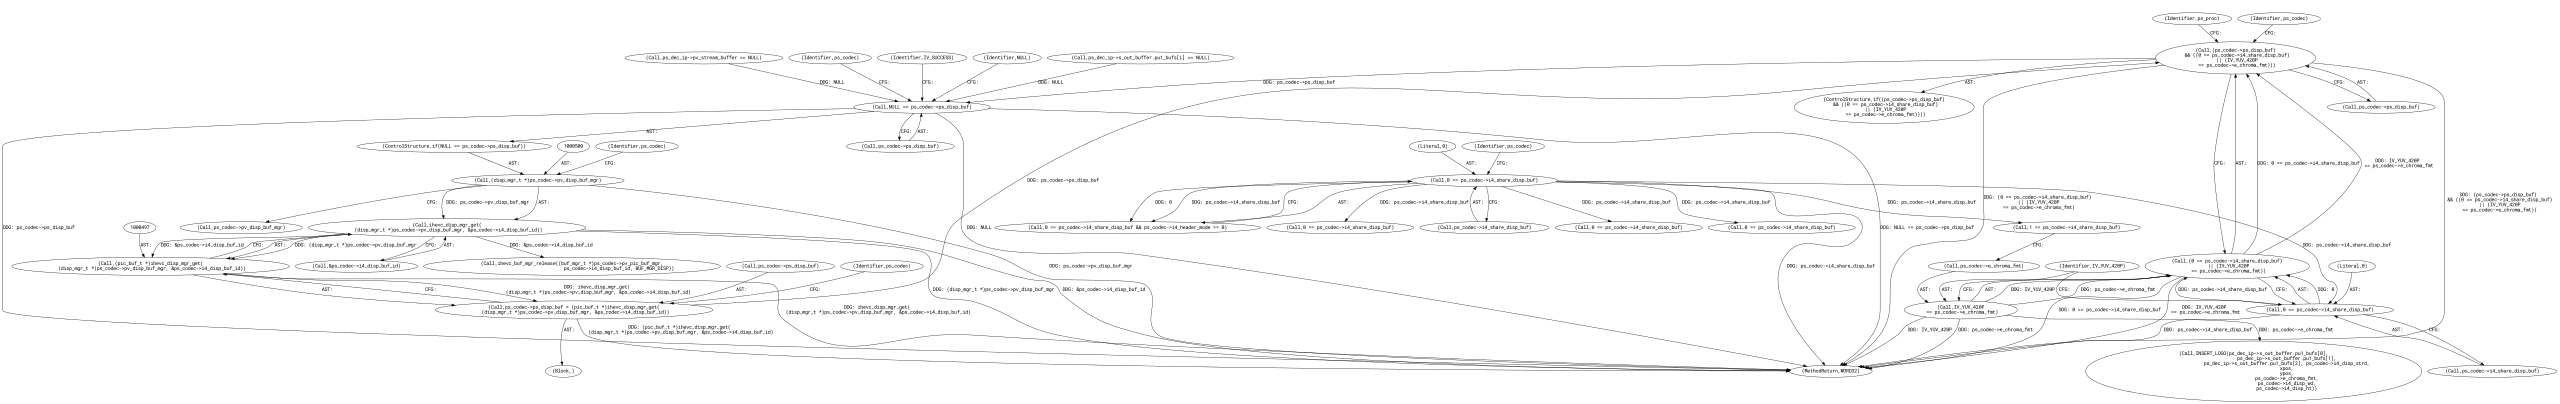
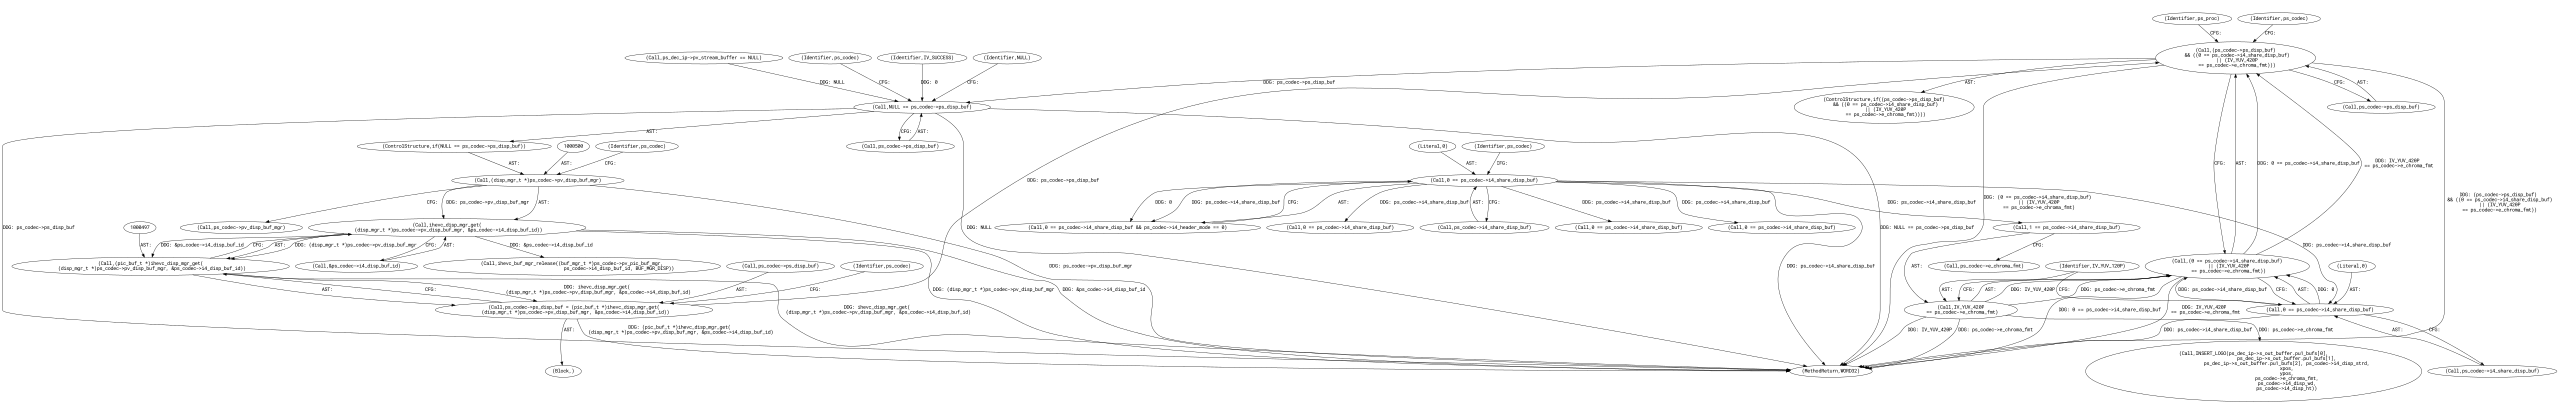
  digraph {
    fontname="Roboto Mono"
    node [fontname="Roboto Mono"]
    edge [fontname="Roboto Mono"]
    n1 [label="(Call,(ps_codec->ps_disp_buf)\n && ((0 == ps_codec->i4_share_disp_buf)\n || (IV_YUV_420P\n == ps_codec->e_chroma_fmt)))"]
    n2 [label="(Call,(0 == ps_codec->i4_share_disp_buf)\n || (IV_YUV_420P\n == ps_codec->e_chroma_fmt))"]
    n3 [label="(Call,NULL == ps_codec->ps_disp_buf)"]
    n4 [label="(Call,ps_codec->ps_disp_buf)"]
    n5 [label="(MethodReturn,WORD32)"]
    n6 [label="(ControlStructure,if((ps_codec->ps_disp_buf)\n && ((0 == ps_codec->i4_share_disp_buf)\n || (IV_YUV_420P\n == ps_codec->e_chroma_fmt))))"]
    n7 [label="(Call,0 == ps_codec->i4_share_disp_buf)"]
    n8 [label="(Call,IV_YUV_420P\n == ps_codec->e_chroma_fmt)"]
    n9 [label="(Call,ps_codec->ps_disp_buf)"]
    n10 [label="(ControlStructure,if(NULL == ps_codec->ps_disp_buf))"]
    n11 [label="(Call,ps_codec->ps_disp_buf = (pic_buf_t *)ihevc_disp_mgr_get(\n (disp_mgr_t *)ps_codec->pv_disp_buf_mgr, &ps_codec->i4_disp_buf_id))"]
    n12 [label="(Call,(pic_buf_t *)ihevc_disp_mgr_get(\n (disp_mgr_t *)ps_codec->pv_disp_buf_mgr, &ps_codec->i4_disp_buf_id))"]
    n13 [label="(Block,)"]
    n14 [label="(Call,ihevc_disp_mgr_get(\n (disp_mgr_t *)ps_codec->pv_disp_buf_mgr, &ps_codec->i4_disp_buf_id))"]
    n15 [label="(Call,&ps_codec->i4_disp_buf_id)"]
    n16 [label="(Call,ihevc_buf_mgr_release((buf_mgr_t *)ps_codec->pv_pic_buf_mgr,\n                                  ps_codec->i4_disp_buf_id, BUF_MGR_DISP))"]
    n17 [label="(Call,(disp_mgr_t *)ps_codec->pv_disp_buf_mgr)"]
    n18 [label="(Call,ps_codec->pv_disp_buf_mgr)"]
    n19 [label="(Call,ps_codec->i4_share_disp_buf)"]
    n20 [label="(Call,INSERT_LOGO(ps_dec_ip->s_out_buffer.pu1_bufs[0],\n                        ps_dec_ip->s_out_buffer.pu1_bufs[1],\n                        ps_dec_ip->s_out_buffer.pu1_bufs[2], ps_codec->i4_disp_strd,\n                        xpos,\n                        ypos,\n                        ps_codec->e_chroma_fmt,\n                        ps_codec->i4_disp_wd,\n                        ps_codec->i4_disp_ht))"]
    n21 [label="(Call,0 == ps_codec->i4_share_disp_buf)"]
    n22 [label="(Call,0 == ps_codec->i4_share_disp_buf && ps_codec->i4_header_mode == 0)"]
    n23 [label="(Call,0 == ps_codec->i4_share_disp_buf)"]
    n24 [label="(Call,ps_codec->i4_share_disp_buf)"]
    n25 [label="(Call,1 == ps_codec->i4_share_disp_buf)"]
    n26 [label="(Call,0 == ps_codec->i4_share_disp_buf)"]
    n27 [label="(Call,0 == ps_codec->i4_share_disp_buf)"]
    n28 [label="(Call,ps_codec->e_chroma_fmt)"]
    n29 [label="(Identifier,ps_codec)"]
    n30 [label="(Identifier,IV_SUCCESS)"]
-   n31 [label="(Identifier,IV_YUV_420P)"]
+   n31 [label="(Identifier,IV_YUV_120P)"]
    n32 [label="(Identifier,NULL)"]
    n33 [label="(Identifier,ps_proc)"]
    n34 [label="(Identifier,ps_codec)"]
    n35 [label="(Literal,0)"]
-   n36 [label="(Call,ps_dec_ip->s_out_buffer.pu1_bufs[i] == NULL)"]
    n37 [label="(Call,ps_dec_ip->pv_stream_buffer == NULL)"]
    n38 [label="(Literal,0)"]
    n39 [label="(Identifier,ps_codec)"]
    n40 [label="(Call,ps_codec->ps_disp_buf)"]
    n41 [label="(Identifier,ps_codec)"]
    n42 [label="(Identifier,ps_codec)"]
    1000497
    1000500
    n1 -> n2 [label="CFG: "]
    n1 -> n3 [label="DDG: ps_codec->ps_disp_buf"]
    n1 -> n4 [label="CFG: "]
    n1 -> n5 [label="DDG: (ps_codec->ps_disp_buf)\n && ((0 == ps_codec->i4_share_disp_buf)\n || (IV_YUV_420P\n == ps_codec->e_chroma_fmt))"]
    n1 -> n5 [label="DDG: (0 == ps_codec->i4_share_disp_buf)\n || (IV_YUV_420P\n == ps_codec->e_chroma_fmt)"]
    n1 -> n6 [label="AST: "]
    n2 -> n1 [label="AST: "]
    n2 -> n1 [label="DDG: 0 == ps_codec->i4_share_disp_buf"]
    n2 -> n1 [label="DDG: IV_YUV_420P\n == ps_codec->e_chroma_fmt"]
    n2 -> n5 [label="DDG: 0 == ps_codec->i4_share_disp_buf"]
    n2 -> n5 [label="DDG: IV_YUV_420P\n == ps_codec->e_chroma_fmt"]
    n2 -> n7 [label="CFG: "]
    n2 -> n8 [label="CFG: "]
    n3 -> n5 [label="DDG: NULL == ps_codec->ps_disp_buf"]
    n3 -> n5 [label="DDG: ps_codec->ps_disp_buf"]
    n3 -> n5 [label="DDG: NULL"]
    n3 -> n9 [label="CFG: "]
    n3 -> n10 [label="AST: "]
    n4 -> n1 [label="AST: "]
    n7 -> n2 [label="AST: "]
    n7 -> n2 [label="DDG: 0"]
    n7 -> n2 [label="DDG: ps_codec->i4_share_disp_buf"]
    n7 -> n5 [label="DDG: ps_codec->i4_share_disp_buf"]
    n7 -> n19 [label="CFG: "]
    n8 -> n2 [label="AST: "]
    n8 -> n2 [label="DDG: IV_YUV_420P"]
    n8 -> n2 [label="DDG: ps_codec->e_chroma_fmt"]
    n8 -> n5 [label="DDG: IV_YUV_420P"]
    n8 -> n5 [label="DDG: ps_codec->e_chroma_fmt"]
    n8 -> n20 [label="DDG: ps_codec->e_chroma_fmt"]
    n9 -> n3 [label="AST: "]
    n10 -> n17 [label="AST: "]
    n11 -> n1 [label="DDG: ps_codec->ps_disp_buf"]
    n11 -> n5 [label="DDG: (pic_buf_t *)ihevc_disp_mgr_get(\n (disp_mgr_t *)ps_codec->pv_disp_buf_mgr, &ps_codec->i4_disp_buf_id)"]
    n11 -> n12 [label="CFG: "]
    n11 -> n13 [label="AST: "]
    n12 -> n5 [label="DDG: ihevc_disp_mgr_get(\n (disp_mgr_t *)ps_codec->pv_disp_buf_mgr, &ps_codec->i4_disp_buf_id)"]
    n12 -> n11 [label="AST: "]
    n12 -> n11 [label="DDG: ihevc_disp_mgr_get(\n (disp_mgr_t *)ps_codec->pv_disp_buf_mgr, &ps_codec->i4_disp_buf_id)"]
    n12 -> n14 [label="CFG: "]
    n14 -> n5 [label="DDG: (disp_mgr_t *)ps_codec->pv_disp_buf_mgr"]
    n14 -> n5 [label="DDG: &ps_codec->i4_disp_buf_id"]
    n14 -> n12 [label="AST: "]
    n14 -> n12 [label="DDG: (disp_mgr_t *)ps_codec->pv_disp_buf_mgr"]
    n14 -> n12 [label="DDG: &ps_codec->i4_disp_buf_id"]
    n14 -> n15 [label="CFG: "]
    n14 -> n16 [label="DDG: &ps_codec->i4_disp_buf_id"]
    n15 -> n14 [label="AST: "]
    n17 -> n5 [label="DDG: ps_codec->pv_disp_buf_mgr"]
    n17 -> n14 [label="AST: "]
    n17 -> n14 [label="DDG: ps_codec->pv_disp_buf_mgr"]
    n17 -> n18 [label="CFG: "]
    n19 -> n7 [label="AST: "]
    n21 -> n5 [label="DDG: ps_codec->i4_share_disp_buf"]
    n21 -> n7 [label="DDG: ps_codec->i4_share_disp_buf"]
    n21 -> n22 [label="AST: "]
    n21 -> n22 [label="DDG: 0"]
    n21 -> n22 [label="DDG: ps_codec->i4_share_disp_buf"]
    n21 -> n23 [label="DDG: ps_codec->i4_share_disp_buf"]
    n21 -> n24 [label="CFG: "]
    n21 -> n25 [label="DDG: ps_codec->i4_share_disp_buf"]
    n21 -> n26 [label="DDG: ps_codec->i4_share_disp_buf"]
    n21 -> n27 [label="DDG: ps_codec->i4_share_disp_buf"]
    n22 -> n21 [label="CFG: "]
    n24 -> n21 [label="AST: "]
    n25 -> n28 [label="CFG: "]
-   n28 -> n8 [label="AST: "]
+   n25 -> n8 [label="AST: "]
    n29 -> n3 [label="CFG: "]
-   n30 -> n3 [label="CFG: "]
+   n30 -> n3 [label="DDG: 0"]
    n31 -> n7 [label="CFG: "]
    n31 -> n8 [label="AST: "]
    n32 -> n3 [label="CFG: "]
    n33 -> n1 [label="CFG: "]
    n34 -> n11 [label="CFG: "]
    n35 -> n7 [label="AST: "]
-   n36 -> n3 [label="DDG: NULL"]
    n37 -> n3 [label="DDG: NULL"]
    n38 -> n21 [label="AST: "]
    n39 -> n17 [label="CFG: "]
    n40 -> n11 [label="AST: "]
    n41 -> n21 [label="CFG: "]
    n42 -> n1 [label="CFG: "]
    1000497 -> n12 [label="AST: "]
    1000500 -> n17 [label="AST: "]
  }
